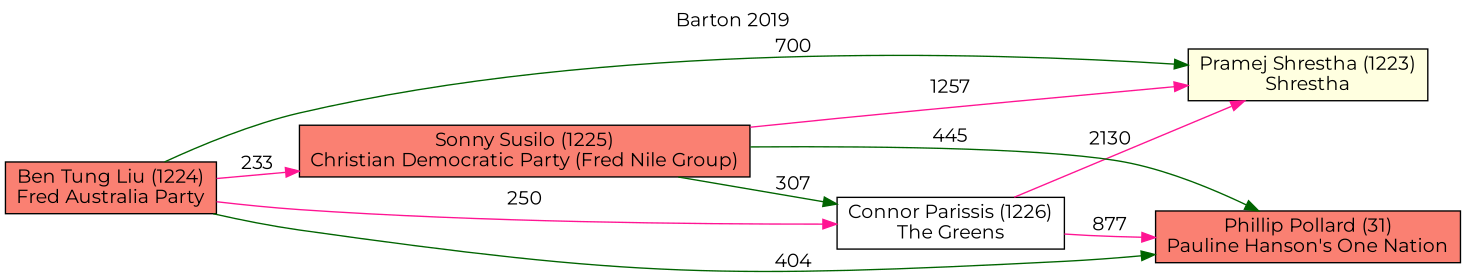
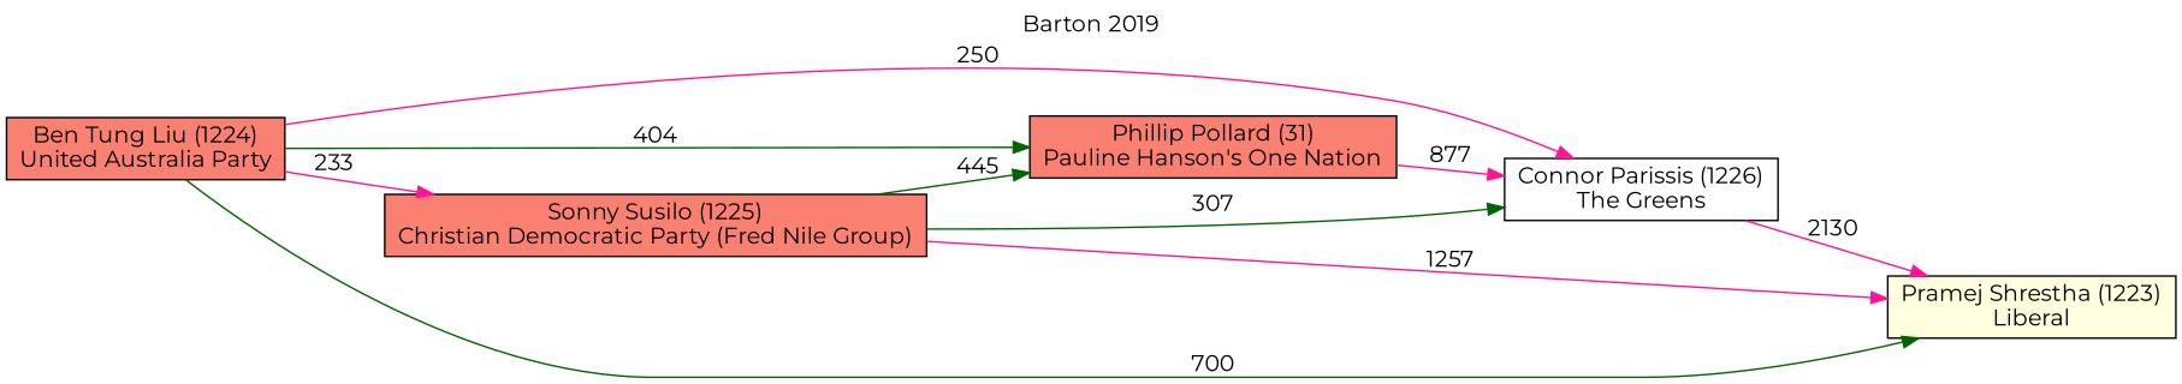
  digraph {
    fontname=Montserrat
    label="Barton 2019"
    labelloc=t
    mclimit=10
    rankdir=LR
    node [fillcolor=salmon fontname=Montserrat shape=box style=filled]
    edge [color=deeppink fontname=Montserrat]
-   n1 [fillcolor=lightyellow label="Pramej Shrestha (1223)\nShrestha"]
+   n1 [fillcolor=lightyellow label="Pramej Shrestha (1223)\nLiberal"]
    n2 [fillcolor=white label="Connor Parissis (1226)\nThe Greens"]
    n3 [label="Phillip Pollard (31)\nPauline Hanson's One Nation"]
    n4 [label="Sonny Susilo (1225)\nChristian Democratic Party (Fred Nile Group)"]
-   n5 [label="Ben Tung Liu (1224)\nFred Australia Party"]
+   n5 [label="Ben Tung Liu (1224)\nUnited Australia Party"]
    n2 -> n1 [label=2130]
-   n2 -> n3 [label=877]
+   n3 -> n2 [label=877]
    n4 -> n1 [label=1257]
    n4 -> n2 [color=darkgreen label=307]
    n4 -> n3 [color=darkgreen label=445]
    n5 -> n1 [color=darkgreen label=700]
    n5 -> n2 [label=250]
    n5 -> n3 [color=darkgreen label=404]
    n5 -> n4 [label=233]
  }
